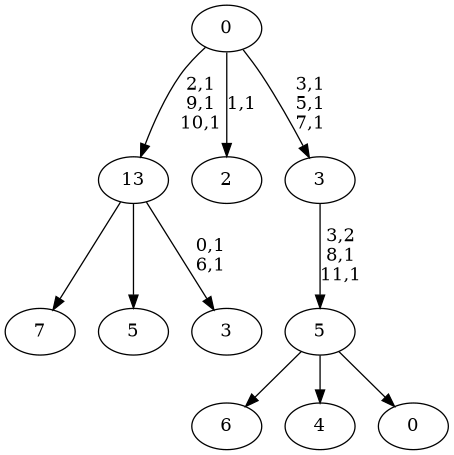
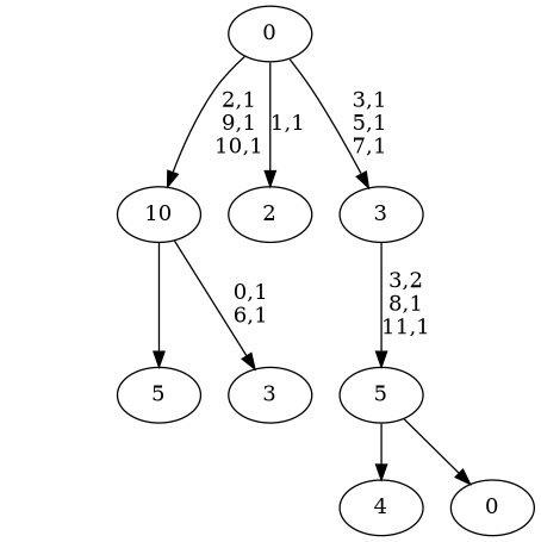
  digraph {
-   n1 [label=7]
-   n2 [label=6]
    n3 [label=5]
    n4 [label=4]
    n5 [label=3]
-   13
+   13 [label=10]
    n7 [label=2]
    n8 [label=0]
    5
    3
    0
-   13 -> n1
    13 -> n3
    13 -> n5 [label="0,1\n6,1"]
-   5 -> n2
    5 -> n4
    5 -> n8
    3 -> 5 [label="3,2\n8,1\n11,1"]
    0 -> 13 [label="2,1\n9,1\n10,1"]
    0 -> n7 [label="1,1"]
    0 -> 3 [label="3,1\n5,1\n7,1"]
  }
